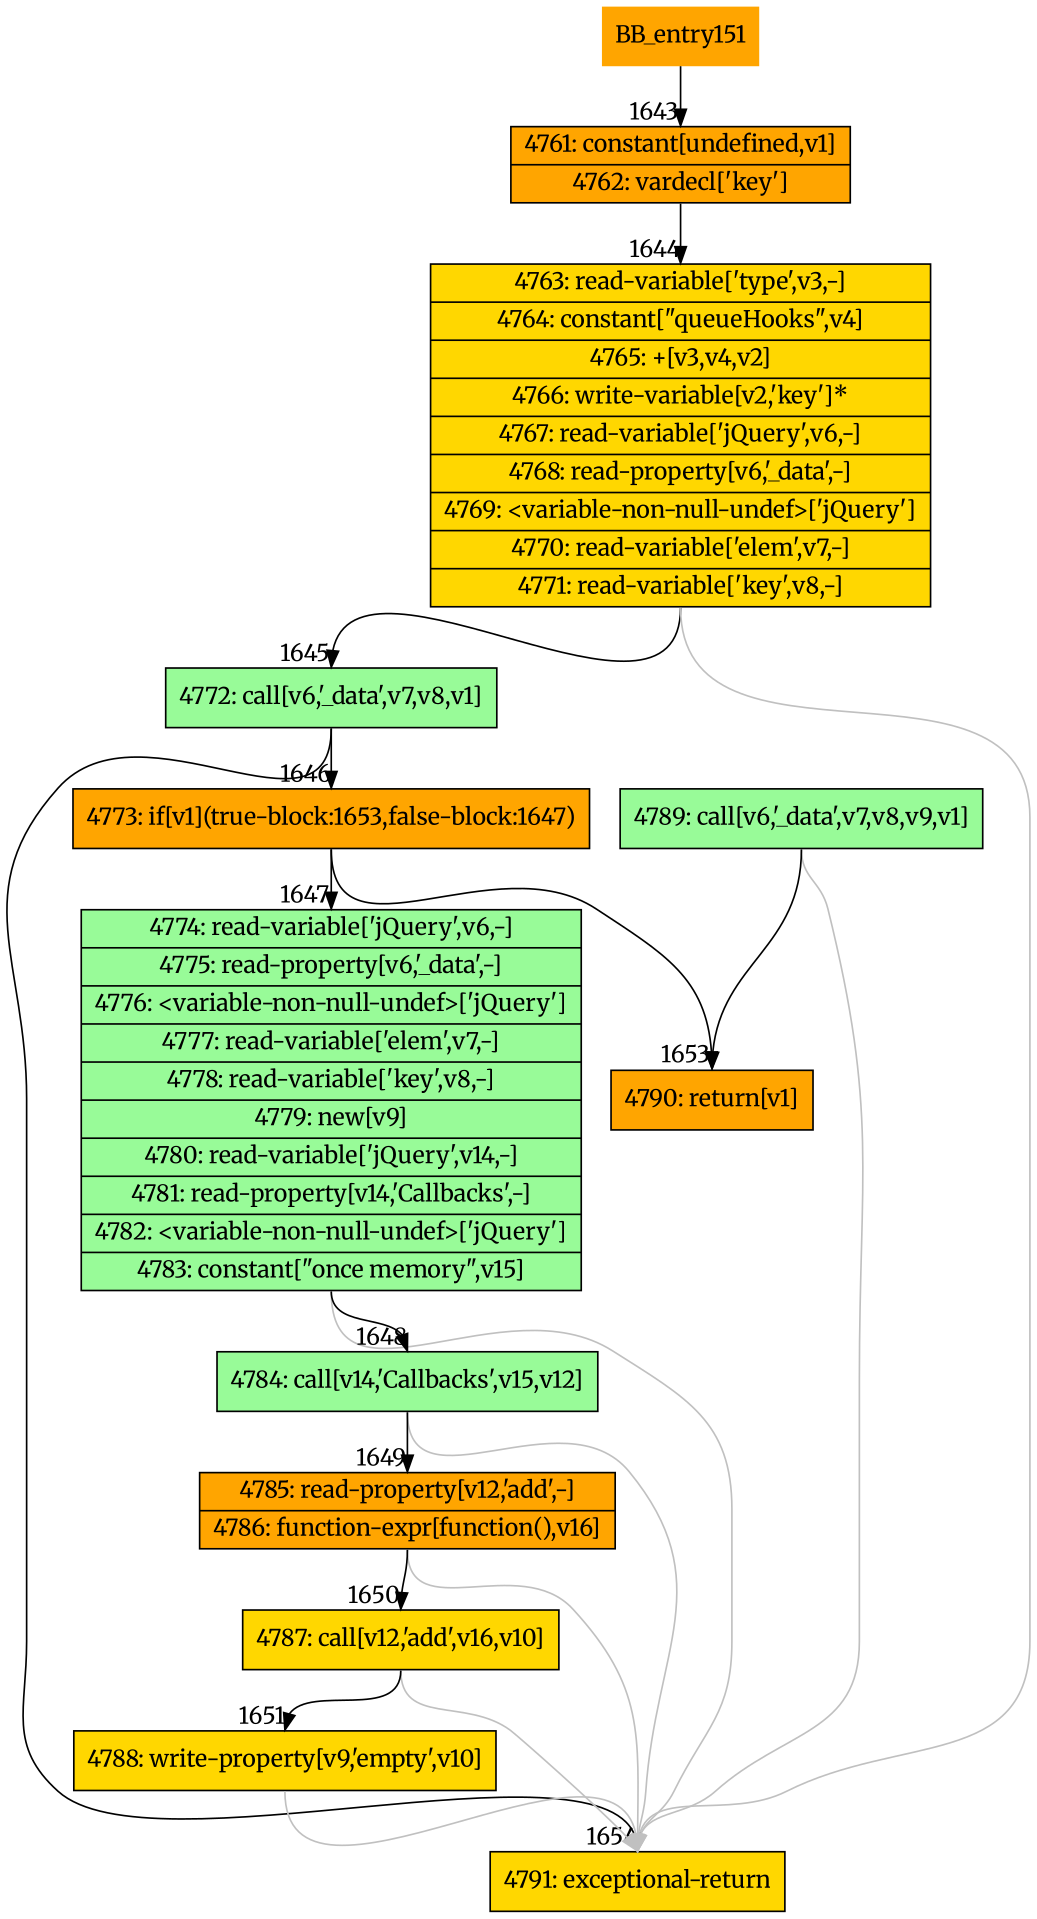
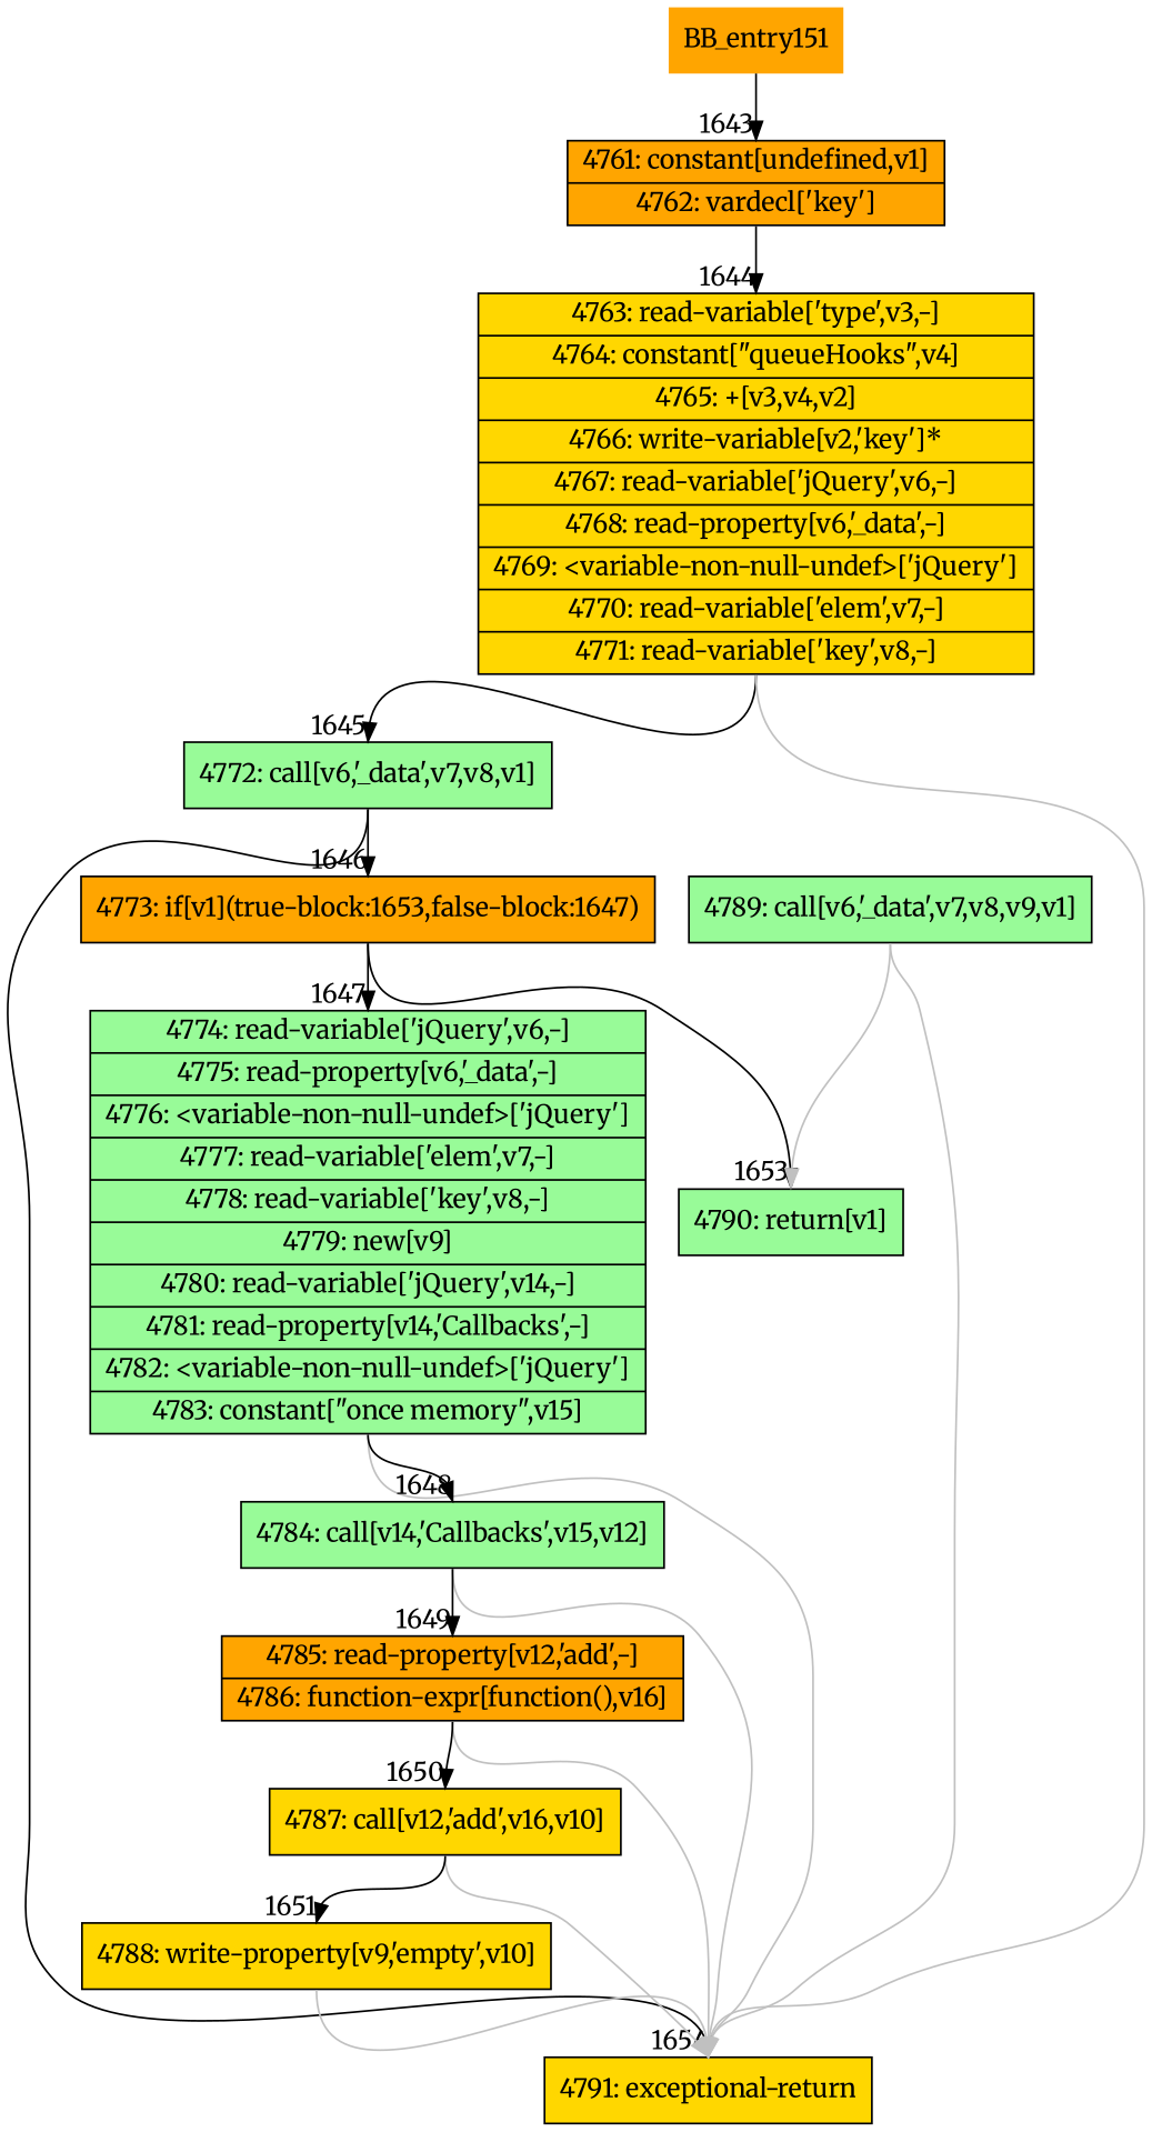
  digraph {
    fontname=Merriweather
    rankdir=TD
    node [fillcolor=palegreen fontname=Merriweather shape=record style=filled]
    edge [fontname=Merriweather headport=n tailport=s]
    n1 [fillcolor=orange label=BB_entry151 shape=none]
    n2 [fillcolor=orange label="{4761: constant[undefined,v1]|4762: vardecl['key']}"]
    n3 [fillcolor=gold label="{4763: read-variable['type',v3,-]|4764: constant[\"queueHooks\",v4]|4765: +[v3,v4,v2]|4766: write-variable[v2,'key']*|4767: read-variable['jQuery',v6,-]|4768: read-property[v6,'_data',-]|4769: \<variable-non-null-undef\>['jQuery']|4770: read-variable['elem',v7,-]|4771: read-variable['key',v8,-]}"]
    n4 [label="{4772: call[v6,'_data',v7,v8,v1]}"]
    n5 [fillcolor=gold label="{4791: exceptional-return}"]
    n6 [fillcolor=orange label="{4773: if[v1](true-block:1653,false-block:1647)}"]
-   n7 [fillcolor=orange label="{4790: return[v1]}"]
+   n7 [label="{4790: return[v1]}"]
    n8 [label="{4774: read-variable['jQuery',v6,-]|4775: read-property[v6,'_data',-]|4776: \<variable-non-null-undef\>['jQuery']|4777: read-variable['elem',v7,-]|4778: read-variable['key',v8,-]|4779: new[v9]|4780: read-variable['jQuery',v14,-]|4781: read-property[v14,'Callbacks',-]|4782: \<variable-non-null-undef\>['jQuery']|4783: constant[\"once memory\",v15]}"]
    n9 [label="{4784: call[v14,'Callbacks',v15,v12]}"]
    n10 [fillcolor=orange label="{4785: read-property[v12,'add',-]|4786: function-expr[function(),v16]}"]
    n11 [fillcolor=gold label="{4787: call[v12,'add',v16,v10]}"]
    n12 [fillcolor=gold label="{4788: write-property[v9,'empty',v10]}"]
    n13 [label="{4789: call[v6,'_data',v7,v8,v9,v1]}"]
    n1 -> n2 [headlabel="    1643"]
    n2 -> n3 [headlabel="      1644"]
    n3 -> n4 [headlabel="      1645"]
    n3 -> n5 [color=gray headlabel="      1654"]
    n4 -> n5 [color=black]
    n4 -> n6 [headlabel="      1646"]
    n6 -> n7 [headlabel="      1653"]
    n6 -> n8 [headlabel="      1647"]
    n8 -> n5 [color=gray]
    n8 -> n9 [headlabel="      1648"]
    n9 -> n5 [color=gray]
    n9 -> n10 [headlabel="      1649"]
    n10 -> n5 [color=gray]
    n10 -> n11 [headlabel="      1650"]
    n11 -> n5 [color=gray]
    n11 -> n12 [headlabel="      1651"]
    n12 -> n5 [color=gray]
    n13 -> n5 [color=gray]
-   n13 -> n7
+   n13 -> n7 [color=gray]
  }
